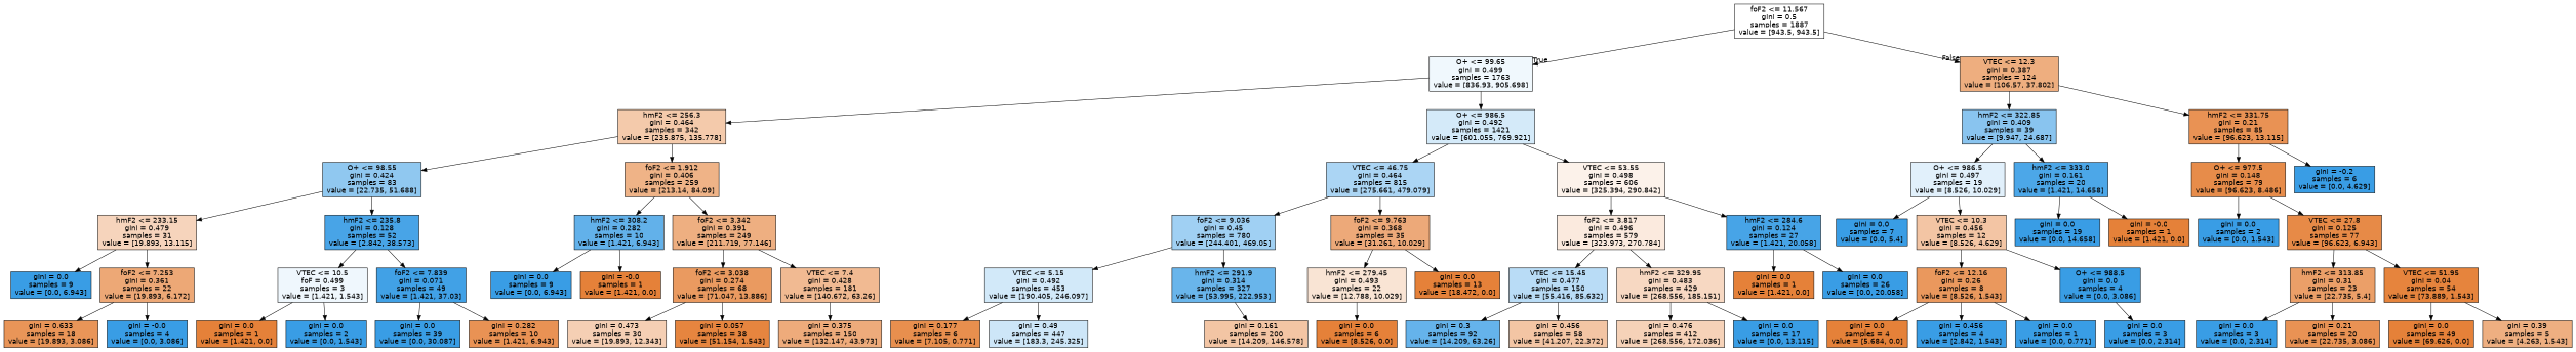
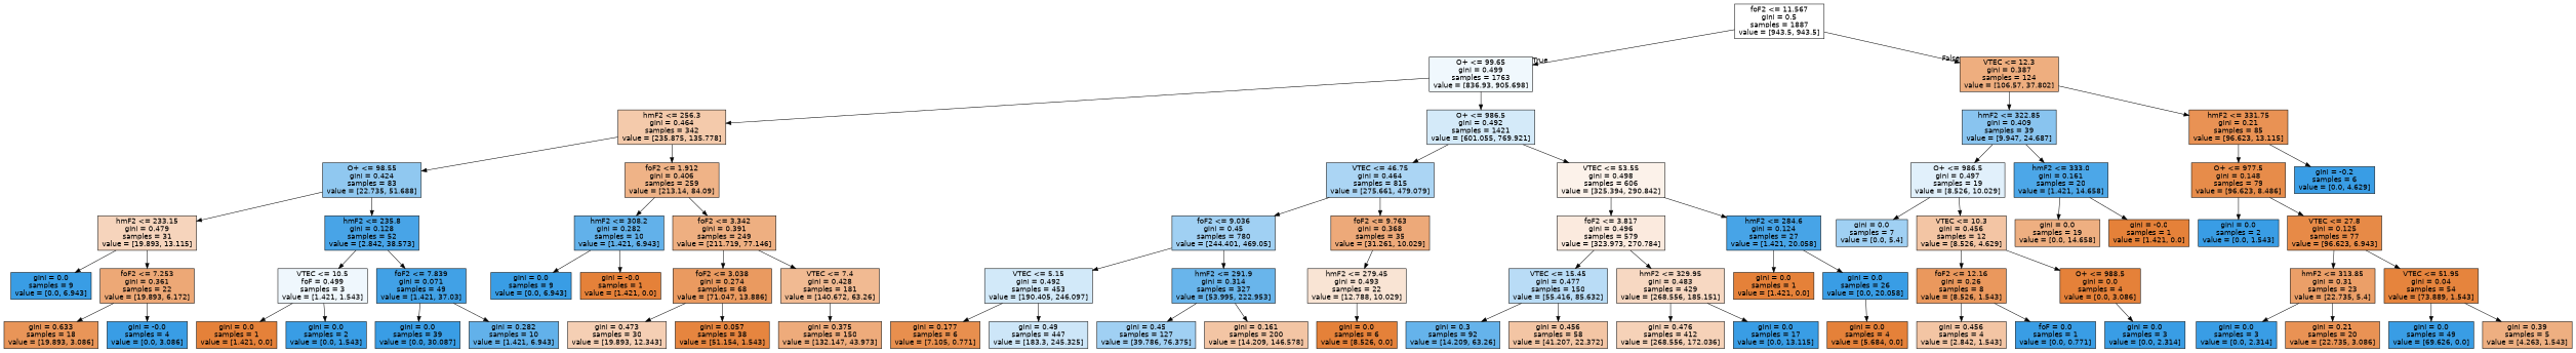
  digraph {
    node [color=black fillcolor="#399de5" fontname=helvetica shape=box style=filled]
    edge [fontname=helvetica]
    n1 [fillcolor="#ffffff" label="foF2 <= 11.567\ngini = 0.5\nsamples = 1887\nvalue = [943.5, 943.5]"]
    n2 [fillcolor="#f0f8fd" label="O+ <= 99.65\ngini = 0.499\nsamples = 1763\nvalue = [836.93, 905.698]"]
    n3 [fillcolor="#eeae7f" label="VTEC <= 12.3\ngini = 0.387\nsamples = 124\nvalue = [106.57, 37.802]"]
    n4 [fillcolor="#f4caab" label="hmF2 <= 256.3\ngini = 0.464\nsamples = 342\nvalue = [235.875, 135.778]"]
    n5 [fillcolor="#d4eaf9" label="O+ <= 986.5\ngini = 0.492\nsamples = 1421\nvalue = [601.055, 769.921]"]
    n6 [fillcolor="#89c4ef" label="hmF2 <= 322.85\ngini = 0.409\nsamples = 39\nvalue = [9.947, 24.687]"]
    n7 [fillcolor="#e99254" label="hmF2 <= 331.75\ngini = 0.21\nsamples = 85\nvalue = [96.623, 13.115]"]
    n8 [fillcolor="#90c8f0" label="O+ <= 98.55\ngini = 0.424\nsamples = 83\nvalue = [22.735, 51.688]"]
    n9 [fillcolor="#efb387" label="foF2 <= 1.912\ngini = 0.406\nsamples = 259\nvalue = [213.14, 84.09]"]
    n10 [fillcolor="#abd5f4" label="VTEC <= 46.75\ngini = 0.464\nsamples = 815\nvalue = [275.661, 479.079]"]
    n11 [fillcolor="#fcf2ea" label="VTEC <= 53.55\ngini = 0.498\nsamples = 606\nvalue = [325.394, 290.842]"]
    n12 [fillcolor="#f6d4bc" label="hmF2 <= 233.15\ngini = 0.479\nsamples = 31\nvalue = [19.893, 13.115]"]
    n13 [fillcolor="#48a4e7" label="hmF2 <= 235.8\ngini = 0.128\nsamples = 52\nvalue = [2.842, 38.573]"]
    n14 [fillcolor="#62b1ea" label="hmF2 <= 308.2\ngini = 0.282\nsamples = 10\nvalue = [1.421, 6.943]"]
    n15 [fillcolor="#eeaf81" label="foF2 <= 3.342\ngini = 0.391\nsamples = 249\nvalue = [211.719, 77.146]"]
    n16 [label="gini = 0.0\nsamples = 9\nvalue = [0.0, 6.943]"]
    n17 [fillcolor="#eda876" label="foF2 <= 7.253\ngini = 0.361\nsamples = 22\nvalue = [19.893, 6.172]"]
    n18 [fillcolor="#eff7fd" label="VTEC <= 10.5\nfoF = 0.499\nsamples = 3\nvalue = [1.421, 1.543]"]
    n19 [fillcolor="#41a1e6" label="foF2 <= 7.839\ngini = 0.071\nsamples = 49\nvalue = [1.421, 37.03]"]
    n20 [fillcolor="#e99558" label="gini = 0.633\nsamples = 18\nvalue = [19.893, 3.086]"]
    n21 [label="gini = -0.0\nsamples = 4\nvalue = [0.0, 3.086]"]
    n22 [fillcolor="#e58139" label="gini = 0.0\nsamples = 1\nvalue = [1.421, 0.0]"]
    n23 [label="gini = 0.0\nsamples = 2\nvalue = [0.0, 1.543]"]
    n24 [label="gini = 0.0\nsamples = 39\nvalue = [0.0, 30.087]"]
-   n25 [fillcolor="#e99254" label="gini = 0.282\nsamples = 10\nvalue = [1.421, 6.943]"]
+   n25 [fillcolor="#62b1ea" label="gini = 0.282\nsamples = 10\nvalue = [1.421, 6.943]"]
    n26 [label="gini = 0.0\nsamples = 9\nvalue = [0.0, 6.943]"]
    n27 [fillcolor="#e58139" label="gini = -0.0\nsamples = 1\nvalue = [1.421, 0.0]"]
    n28 [fillcolor="#ea9a60" label="foF2 <= 3.038\ngini = 0.274\nsamples = 68\nvalue = [71.047, 13.886]"]
    n29 [fillcolor="#f1ba92" label="VTEC <= 7.4\ngini = 0.428\nsamples = 181\nvalue = [140.672, 63.26]"]
    n30 [fillcolor="#f5cfb4" label="gini = 0.473\nsamples = 30\nvalue = [19.893, 12.343]"]
    n31 [fillcolor="#e6853f" label="gini = 0.057\nsamples = 38\nvalue = [51.154, 1.543]"]
    n32 [fillcolor="#eeab7b" label="gini = 0.375\nsamples = 150\nvalue = [132.147, 43.973]"]
    n33 [fillcolor="#a0d0f3" label="foF2 <= 9.036\ngini = 0.45\nsamples = 780\nvalue = [244.401, 469.05]"]
    n34 [fillcolor="#eda979" label="foF2 <= 9.763\ngini = 0.368\nsamples = 35\nvalue = [31.261, 10.029]"]
    n35 [fillcolor="#fbeade" label="foF2 <= 3.817\ngini = 0.496\nsamples = 579\nvalue = [323.973, 270.784]"]
    n36 [fillcolor="#47a4e7" label="hmF2 <= 284.6\ngini = 0.124\nsamples = 27\nvalue = [1.421, 20.058]"]
    n37 [fillcolor="#d2e9f9" label="VTEC <= 5.15\ngini = 0.492\nsamples = 453\nvalue = [190.405, 246.097]"]
    n38 [fillcolor="#69b5eb" label="hmF2 <= 291.9\ngini = 0.314\nsamples = 327\nvalue = [53.995, 222.953]"]
    n39 [fillcolor="#f9e4d4" label="hmF2 <= 279.45\ngini = 0.493\nsamples = 22\nvalue = [12.788, 10.029]"]
-   n40 [fillcolor="#e58139" label="gini = 0.0\nsamples = 13\nvalue = [18.472, 0.0]"]
    n41 [fillcolor="#e88f4e" label="gini = 0.177\nsamples = 6\nvalue = [7.105, 0.771]"]
    n42 [fillcolor="#cde6f8" label="gini = 0.49\nsamples = 447\nvalue = [183.3, 245.325]"]
+   n43 [fillcolor="#a0d0f3" label="gini = 0.45\nsamples = 127\nvalue = [39.786, 76.375]"]
    n44 [fillcolor="#f3c5a4" label="gini = 0.161\nsamples = 200\nvalue = [14.209, 146.578]"]
    n45 [fillcolor="#e58139" label="gini = 0.0\nsamples = 6\nvalue = [8.526, 0.0]"]
    n46 [fillcolor="#b9dcf6" label="VTEC <= 15.45\ngini = 0.477\nsamples = 150\nvalue = [55.416, 85.632]"]
    n47 [fillcolor="#f7d8c2" label="hmF2 <= 329.95\ngini = 0.483\nsamples = 429\nvalue = [268.556, 185.151]"]
    n48 [fillcolor="#e58139" label="gini = 0.0\nsamples = 1\nvalue = [1.421, 0.0]"]
    n49 [label="gini = 0.0\nsamples = 26\nvalue = [0.0, 20.058]"]
    n50 [fillcolor="#65b3eb" label="gini = 0.3\nsamples = 92\nvalue = [14.209, 63.26]"]
    n51 [fillcolor="#f3c5a4" label="gini = 0.456\nsamples = 58\nvalue = [41.207, 22.372]"]
    n52 [fillcolor="#f6d2b8" label="gini = 0.476\nsamples = 412\nvalue = [268.556, 172.036]"]
    n53 [label="gini = 0.0\nsamples = 17\nvalue = [0.0, 13.115]"]
    n54 [fillcolor="#e1f0fb" label="O+ <= 986.5\ngini = 0.497\nsamples = 19\nvalue = [8.526, 10.029]"]
    n55 [fillcolor="#4ca7e8" label="hmF2 <= 333.0\ngini = 0.161\nsamples = 20\nvalue = [1.421, 14.658]"]
    n56 [fillcolor="#e78c4a" label="O+ <= 977.5\ngini = 0.148\nsamples = 79\nvalue = [96.623, 8.486]"]
    n57 [label="gini = -0.2\nsamples = 6\nvalue = [0.0, 4.629]"]
-   n58 [label="gini = 0.0\nsamples = 7\nvalue = [0.0, 5.4]"]
+   n58 [fillcolor="#a0d0f3" label="gini = 0.0\nsamples = 7\nvalue = [0.0, 5.4]"]
    n59 [fillcolor="#f3c5a4" label="VTEC <= 10.3\ngini = 0.456\nsamples = 12\nvalue = [8.526, 4.629]"]
-   n60 [label="gini = 0.0\nsamples = 19\nvalue = [0.0, 14.658]"]
+   n60 [fillcolor="#eeaf81" label="gini = 0.0\nsamples = 19\nvalue = [0.0, 14.658]"]
    n61 [fillcolor="#e58139" label="gini = -0.0\nsamples = 1\nvalue = [1.421, 0.0]"]
    n62 [fillcolor="#ea985d" label="foF2 <= 12.16\ngini = 0.26\nsamples = 8\nvalue = [8.526, 1.543]"]
-   n63 [label="O+ <= 988.5\ngini = 0.0\nsamples = 4\nvalue = [0.0, 3.086]"]
+   n63 [fillcolor="#e58139" label="O+ <= 988.5\ngini = 0.0\nsamples = 4\nvalue = [0.0, 3.086]"]
    n64 [fillcolor="#e58139" label="gini = 0.0\nsamples = 4\nvalue = [5.684, 0.0]"]
-   n65 [label="gini = 0.456\nsamples = 4\nvalue = [2.842, 1.543]"]
-   n66 [label="gini = 0.0\nsamples = 1\nvalue = [0.0, 0.771]"]
+   n65 [fillcolor="#f3c5a4" label="gini = 0.456\nsamples = 4\nvalue = [2.842, 1.543]"]
+   n66 [label="foF = 0.0\nsamples = 1\nvalue = [0.0, 0.771]"]
    n67 [label="gini = 0.0\nsamples = 3\nvalue = [0.0, 2.314]"]
    n68 [label="gini = 0.0\nsamples = 2\nvalue = [0.0, 1.543]"]
    n69 [fillcolor="#e78a47" label="VTEC <= 27.8\ngini = 0.125\nsamples = 77\nvalue = [96.623, 6.943]"]
    n70 [fillcolor="#eb9f68" label="hmF2 <= 313.85\ngini = 0.31\nsamples = 23\nvalue = [22.735, 5.4]"]
    n71 [fillcolor="#e6843d" label="VTEC <= 51.95\ngini = 0.04\nsamples = 54\nvalue = [73.889, 1.543]"]
    n72 [label="gini = 0.0\nsamples = 3\nvalue = [0.0, 2.314]"]
    n73 [fillcolor="#e99254" label="gini = 0.21\nsamples = 20\nvalue = [22.735, 3.086]"]
-   n74 [fillcolor="#e58139" label="gini = 0.0\nsamples = 49\nvalue = [69.626, 0.0]"]
+   n74 [label="gini = 0.0\nsamples = 49\nvalue = [69.626, 0.0]"]
    n75 [fillcolor="#eeaf81" label="gini = 0.39\nsamples = 5\nvalue = [4.263, 1.543]"]
    n1 -> n2 [headlabel=True labelangle=45 labeldistance=2.5]
    n1 -> n3 [headlabel=False labelangle=-45 labeldistance=2.5]
    n2 -> n4
    n2 -> n5
    n3 -> n6
    n3 -> n7
    n4 -> n8
    n4 -> n9
    n5 -> n10
    n5 -> n11
    n6 -> n54
    n6 -> n55
    n7 -> n56
    n7 -> n57
    n8 -> n12
    n8 -> n13
    n9 -> n14
    n9 -> n15
    n10 -> n33
    n10 -> n34
    n11 -> n35
    n11 -> n36
    n12 -> n16
    n12 -> n17
    n13 -> n18
    n13 -> n19
    n14 -> n26
    n14 -> n27
    n15 -> n28
    n15 -> n29
    n17 -> n20
    n17 -> n21
    n18 -> n22
    n18 -> n23
    n19 -> n24
    n19 -> n25
    n28 -> n30
    n28 -> n31
    n29 -> n32
    n33 -> n37
    n33 -> n38
    n34 -> n39
-   n34 -> n40
    n35 -> n46
    n35 -> n47
    n36 -> n48
    n36 -> n49
    n37 -> n41
    n37 -> n42
+   n38 -> n43
    n38 -> n44
    n39 -> n45
    n46 -> n50
    n46 -> n51
    n47 -> n52
    n47 -> n53
    n54 -> n58
    n54 -> n59
    n55 -> n60
    n55 -> n61
    n56 -> n68
    n56 -> n69
    n59 -> n62
    n59 -> n63
-   n62 -> n64
+   n49 -> n64
    n62 -> n65
    n62 -> n66
    n63 -> n67
    n69 -> n70
    n69 -> n71
    n70 -> n72
    n70 -> n73
    n71 -> n74
    n71 -> n75
  }
